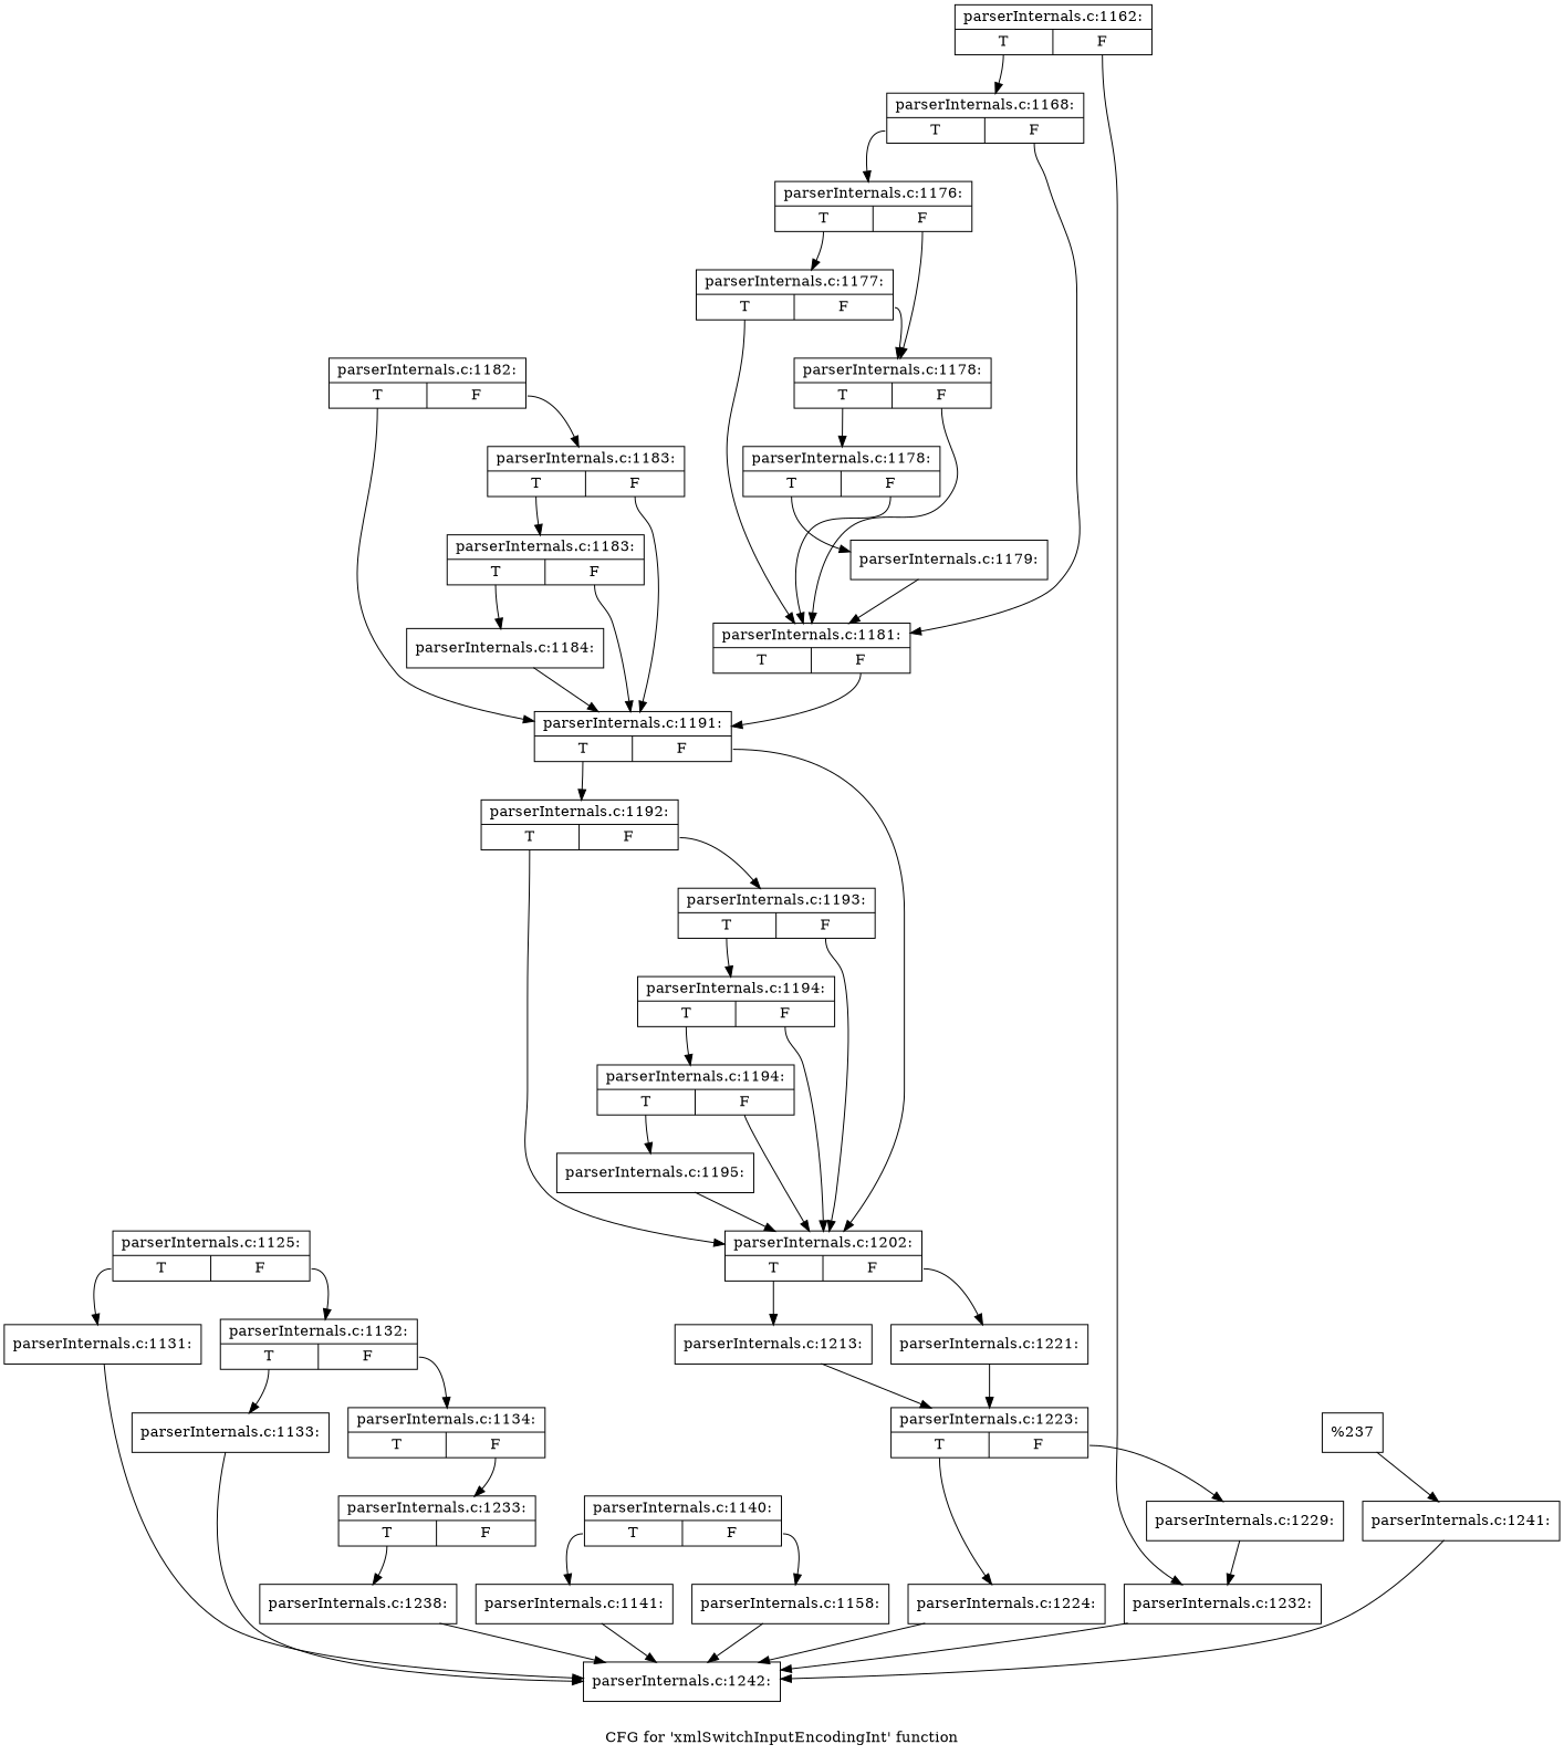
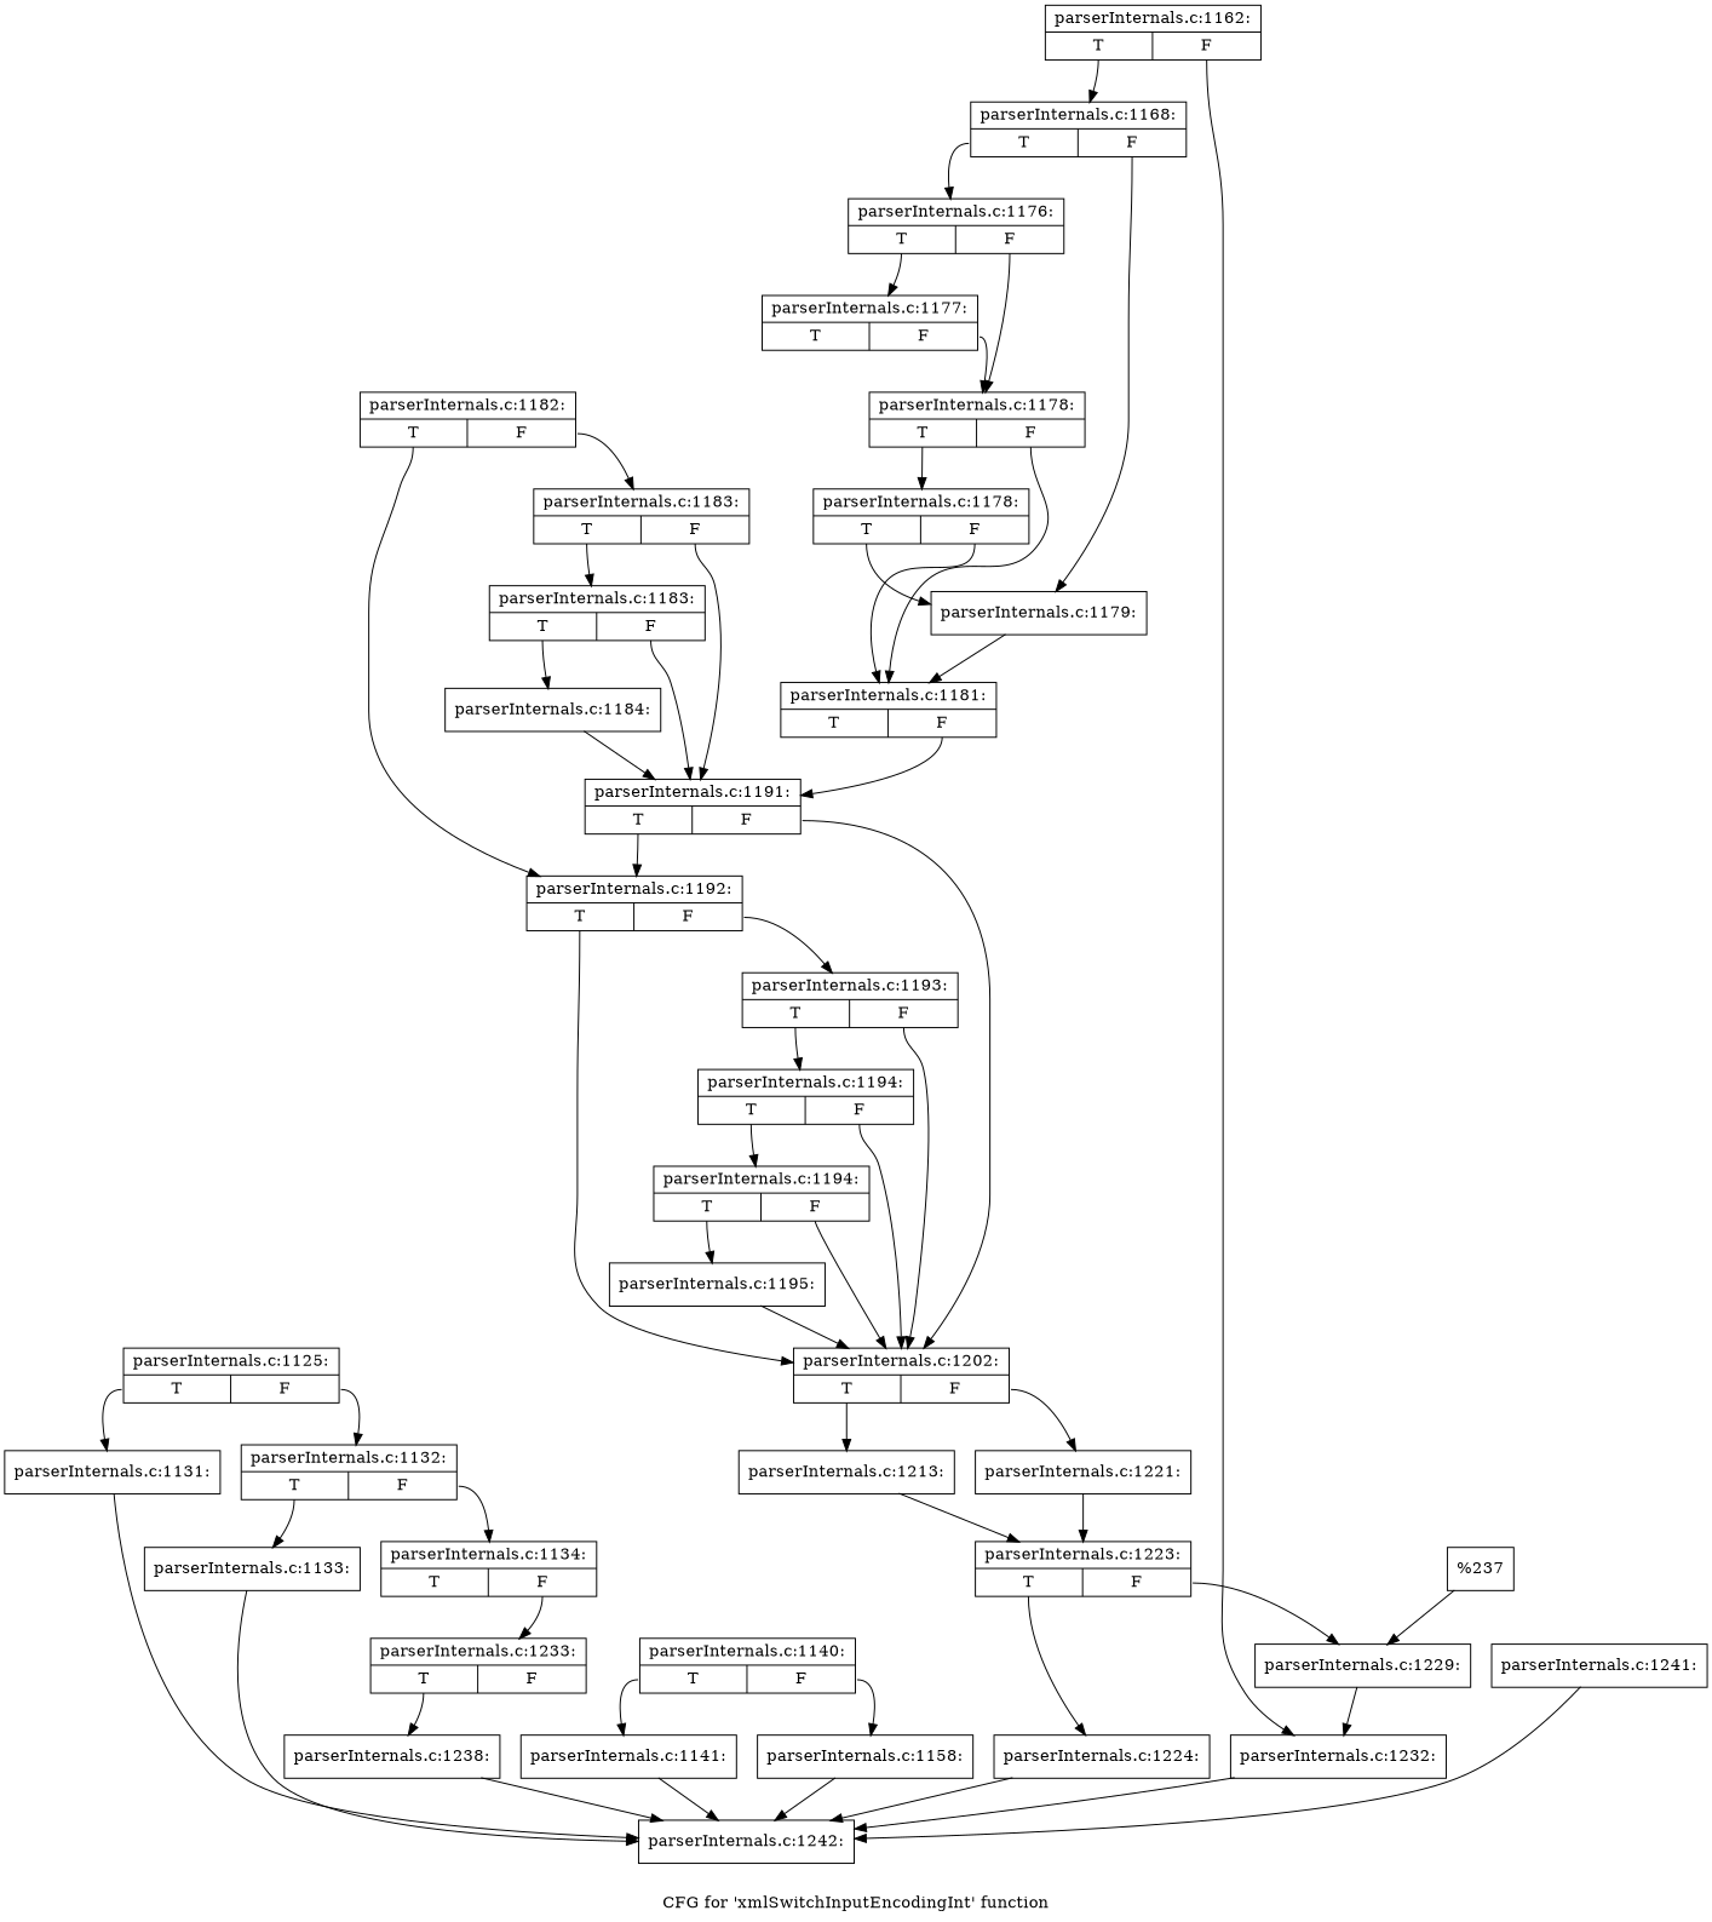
  digraph {
    label="CFG for 'xmlSwitchInputEncodingInt' function"
    node [shape=record]
    edge [tailport=s0]
    n1 [label="{parserInternals.c:1125:|{<s0>T|<s1>F}}"]
    n2 [label="{parserInternals.c:1131:}"]
    n3 [label="{parserInternals.c:1132:|{<s0>T|<s1>F}}"]
    n4 [label="{parserInternals.c:1242:}"]
    n5 [label="{parserInternals.c:1133:}"]
    n6 [label="{parserInternals.c:1134:|{<s0>T|<s1>F}}"]
    n7 [label="{parserInternals.c:1233:|{<s0>T|<s1>F}}"]
    n8 [label="{parserInternals.c:1238:}"]
    n9 [label="{parserInternals.c:1140:|{<s0>T|<s1>F}}"]
    n10 [label="{parserInternals.c:1141:}"]
    n11 [label="{parserInternals.c:1158:}"]
    n12 [label="{parserInternals.c:1162:|{<s0>T|<s1>F}}"]
    n13 [label="{parserInternals.c:1168:|{<s0>T|<s1>F}}"]
    n14 [label="{parserInternals.c:1232:}"]
    n15 [label="{%237}"]
    n16 [label="{parserInternals.c:1241:}"]
    n17 [label="{parserInternals.c:1176:|{<s0>T|<s1>F}}"]
    n18 [label="{parserInternals.c:1181:|{<s0>T|<s1>F}}"]
    n19 [label="{parserInternals.c:1177:|{<s0>T|<s1>F}}"]
    n20 [label="{parserInternals.c:1178:|{<s0>T|<s1>F}}"]
    n21 [label="{parserInternals.c:1191:|{<s0>T|<s1>F}}"]
    n22 [label="{parserInternals.c:1178:|{<s0>T|<s1>F}}"]
    n23 [label="{parserInternals.c:1182:|{<s0>T|<s1>F}}"]
    n24 [label="{parserInternals.c:1183:|{<s0>T|<s1>F}}"]
    n25 [label="{parserInternals.c:1192:|{<s0>T|<s1>F}}"]
    n26 [label="{parserInternals.c:1202:|{<s0>T|<s1>F}}"]
    n27 [label="{parserInternals.c:1179:}"]
    n28 [label="{parserInternals.c:1183:|{<s0>T|<s1>F}}"]
    n29 [label="{parserInternals.c:1193:|{<s0>T|<s1>F}}"]
    n30 [label="{parserInternals.c:1213:}"]
    n31 [label="{parserInternals.c:1221:}"]
    n32 [label="{parserInternals.c:1184:}"]
    n33 [label="{parserInternals.c:1194:|{<s0>T|<s1>F}}"]
    n34 [label="{parserInternals.c:1223:|{<s0>T|<s1>F}}"]
    n35 [label="{parserInternals.c:1194:|{<s0>T|<s1>F}}"]
    n36 [label="{parserInternals.c:1195:}"]
    n37 [label="{parserInternals.c:1224:}"]
    n38 [label="{parserInternals.c:1229:}"]
    n1 -> n2
    n1 -> n3 [tailport=s1]
    n2 -> n4
    n3 -> n5
    n3 -> n6 [tailport=s1]
    n5 -> n4
    n6 -> n7 [tailport=s1]
    n7 -> n8
    n8 -> n4
    n9 -> n10
    n9 -> n11 [tailport=s1]
    n10 -> n4
    n11 -> n4
    n12 -> n13
    n12 -> n14 [tailport=s1]
    n13 -> n17
-   n13 -> n18 [tailport=s1]
+   n13 -> n27 [tailport=s1]
    n14 -> n4
-   n15 -> n16
+   n15 -> n38
    n16 -> n4
    n17 -> n19
    n17 -> n20 [tailport=s1]
    n18 -> n21 [tailport=s1]
-   n19 -> n18
    n19 -> n20 [tailport=s1]
    n20 -> n18 [tailport=s1]
    n20 -> n22
    n21 -> n25
    n21 -> n26 [tailport=s1]
    n22 -> n18 [tailport=s1]
    n22 -> n27
-   n23 -> n21
+   n23 -> n25
    n23 -> n24 [tailport=s1]
    n24 -> n21 [tailport=s1]
    n24 -> n28
    n25 -> n26
    n25 -> n29 [tailport=s1]
    n26 -> n30
    n26 -> n31 [tailport=s1]
    n27 -> n18
    n28 -> n21 [tailport=s1]
    n28 -> n32
    n29 -> n26 [tailport=s1]
    n29 -> n33
    n30 -> n34
    n31 -> n34
    n32 -> n21
    n33 -> n26 [tailport=s1]
    n33 -> n35
    n34 -> n37
    n34 -> n38 [tailport=s1]
    n35 -> n26 [tailport=s1]
    n35 -> n36
    n36 -> n26
    n37 -> n4
    n38 -> n14
  }
